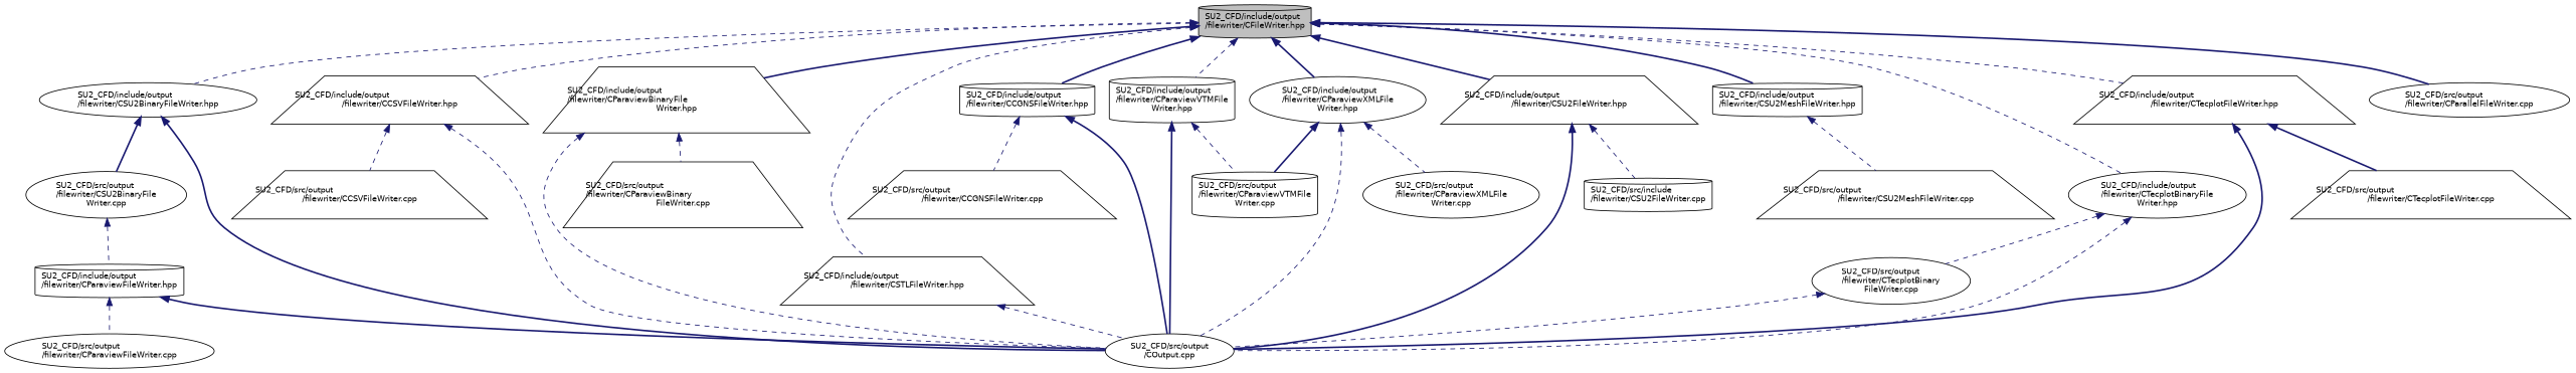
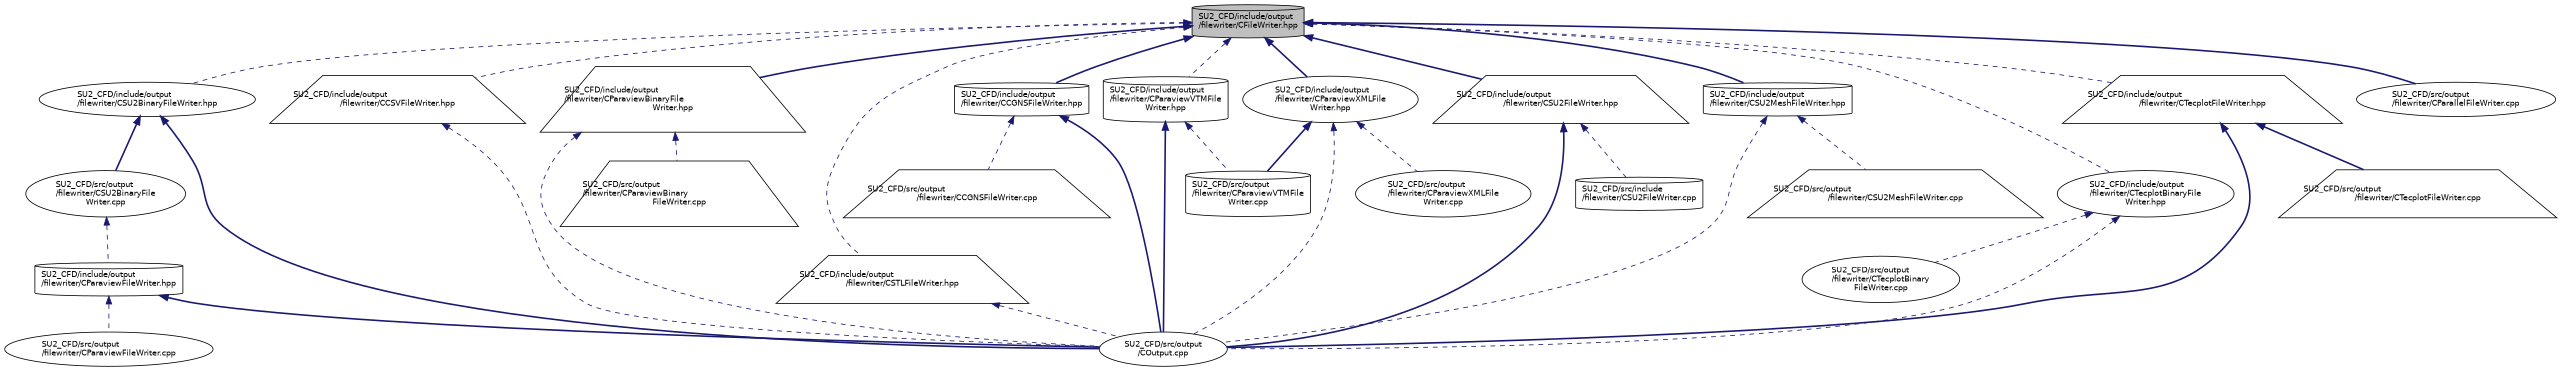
  digraph {
    node [color=black fillcolor=white fontname=Helvetica fontsize=10 shape=trapezium style=filled]
    edge [color=midnightblue dir=back fontname=Helvetica fontsize=10 labelfontname=Helvetica labelfontsize=10 style=dashed]
    n1 [fillcolor=grey75 fontcolor=black height=0.2 label="SU2_CFD/include/output\l/filewriter/CFileWriter.hpp" shape=cylinder width=0.4]
    n2 [height=0.2 label="SU2_CFD/include/output\l/filewriter/CCGNSFileWriter.hpp" shape=cylinder width=0.4]
    n3 [height=0.2 label="SU2_CFD/include/output\l/filewriter/CCSVFileWriter.hpp" width=0.4]
    n4 [height=0.2 label="SU2_CFD/include/output\l/filewriter/CParaviewBinaryFile\lWriter.hpp" width=0.4]
    n5 [height=0.2 label="SU2_CFD/include/output\l/filewriter/CParaviewVTMFile\lWriter.hpp" shape=cylinder width=0.4]
    n6 [height=0.2 label="SU2_CFD/include/output\l/filewriter/CParaviewXMLFile\lWriter.hpp" shape=ellipse width=0.4]
    n7 [height=0.2 label="SU2_CFD/include/output\l/filewriter/CSTLFileWriter.hpp" width=0.4]
    n8 [height=0.2 label="SU2_CFD/include/output\l/filewriter/CSU2BinaryFileWriter.hpp" shape=ellipse width=0.4]
    n9 [height=0.2 label="SU2_CFD/include/output\l/filewriter/CSU2FileWriter.hpp" width=0.4]
    n10 [height=0.2 label="SU2_CFD/include/output\l/filewriter/CSU2MeshFileWriter.hpp" shape=cylinder width=0.4]
    n11 [height=0.2 label="SU2_CFD/include/output\l/filewriter/CTecplotBinaryFile\lWriter.hpp" shape=ellipse width=0.4]
    n12 [height=0.2 label="SU2_CFD/include/output\l/filewriter/CTecplotFileWriter.hpp" width=0.4]
    n13 [height=0.2 label="SU2_CFD/src/output\l/filewriter/CParallelFileWriter.cpp" shape=ellipse width=0.4]
    n14 [height=0.2 label="SU2_CFD/src/output\l/COutput.cpp" shape=ellipse width=0.4]
    n15 [height=0.2 label="SU2_CFD/src/output\l/filewriter/CCGNSFileWriter.cpp" width=0.4]
-   n16 [height=0.2 label="SU2_CFD/src/output\l/filewriter/CCSVFileWriter.cpp" width=0.4]
    n17 [height=0.2 label="SU2_CFD/src/output\l/filewriter/CParaviewBinary\lFileWriter.cpp" width=0.4]
    n18 [height=0.2 label="SU2_CFD/include/output\l/filewriter/CParaviewFileWriter.hpp" shape=cylinder width=0.4]
    n19 [height=0.2 label="SU2_CFD/src/output\l/filewriter/CParaviewFileWriter.cpp" shape=ellipse width=0.4]
    n20 [height=0.2 label="SU2_CFD/src/output\l/filewriter/CParaviewVTMFile\lWriter.cpp" shape=cylinder width=0.4]
    n21 [height=0.2 label="SU2_CFD/src/output\l/filewriter/CParaviewXMLFile\lWriter.cpp" shape=ellipse width=0.4]
    n22 [height=0.2 label="SU2_CFD/src/output\l/filewriter/CSU2BinaryFile\lWriter.cpp" shape=ellipse width=0.4]
    n23 [height=0.2 label="SU2_CFD/src/include\l/filewriter/CSU2FileWriter.cpp" shape=cylinder width=0.4]
    n24 [height=0.2 label="SU2_CFD/src/output\l/filewriter/CSU2MeshFileWriter.cpp" width=0.4]
    n25 [height=0.2 label="SU2_CFD/src/output\l/filewriter/CTecplotBinary\lFileWriter.cpp" shape=ellipse width=0.4]
    n26 [height=0.2 label="SU2_CFD/src/output\l/filewriter/CTecplotFileWriter.cpp" width=0.4]
    n1 -> n2 [style=bold]
    n1 -> n3
    n1 -> n4 [style=bold]
    n1 -> n5
    n1 -> n6 [style=bold]
    n1 -> n7
    n1 -> n8
    n1 -> n9 [style=bold]
    n1 -> n10 [style=bold]
    n1 -> n11
    n1 -> n12
    n1 -> n13 [style=bold]
    n2 -> n14 [style=bold]
    n2 -> n15
    n3 -> n14
-   n3 -> n16
    n4 -> n14
    n4 -> n17
    n5 -> n14 [style=bold]
    n5 -> n20
    n6 -> n14
    n6 -> n20 [style=bold]
    n6 -> n21
    n7 -> n14
    n8 -> n14 [style=bold]
    n8 -> n22 [style=bold]
    n9 -> n14 [style=bold]
    n9 -> n23
-   n25 -> n14
+   n10 -> n14
    n10 -> n24
    n11 -> n14
    n11 -> n25
    n12 -> n14 [style=bold]
    n12 -> n26 [style=bold]
    n18 -> n14 [style=bold]
    n18 -> n19
    n22 -> n18
  }
